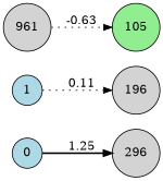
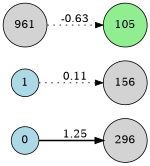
  digraph {
    rankdir=LR
    node [fillcolor=lightgray shape=circle style=filled]
    edge [style=dotted]
    n1 [fillcolor=lightblue label=0]
    n2 [label=296]
    n3 [fillcolor=lightblue label=1]
-   n4 [label=196]
+   n4 [label=156]
    n5 [fillcolor=lightgreen label=105]
    n6 [label=961]
    n1 -> n2 [label=1.25 style=bold]
    n3 -> n4 [label=0.11]
    n6 -> n5 [label=-0.63]
  }
